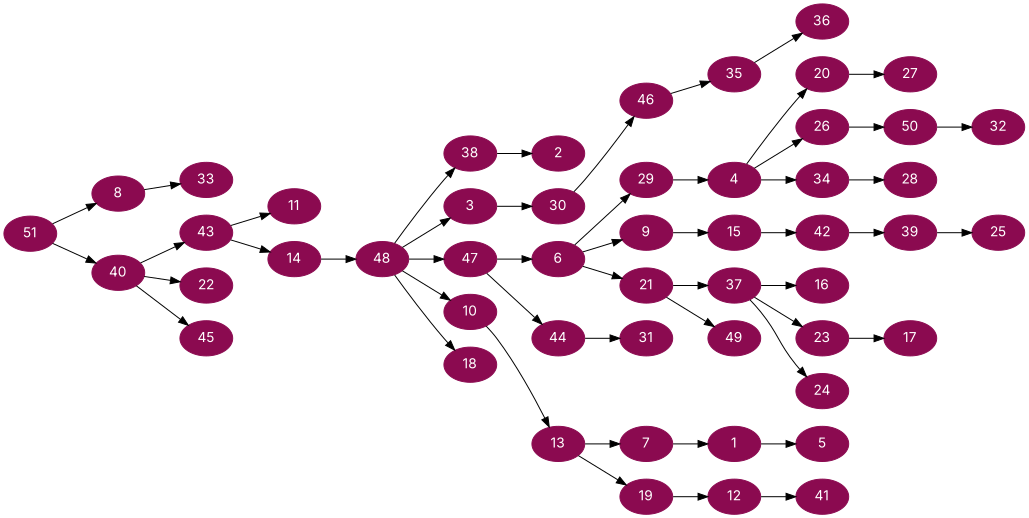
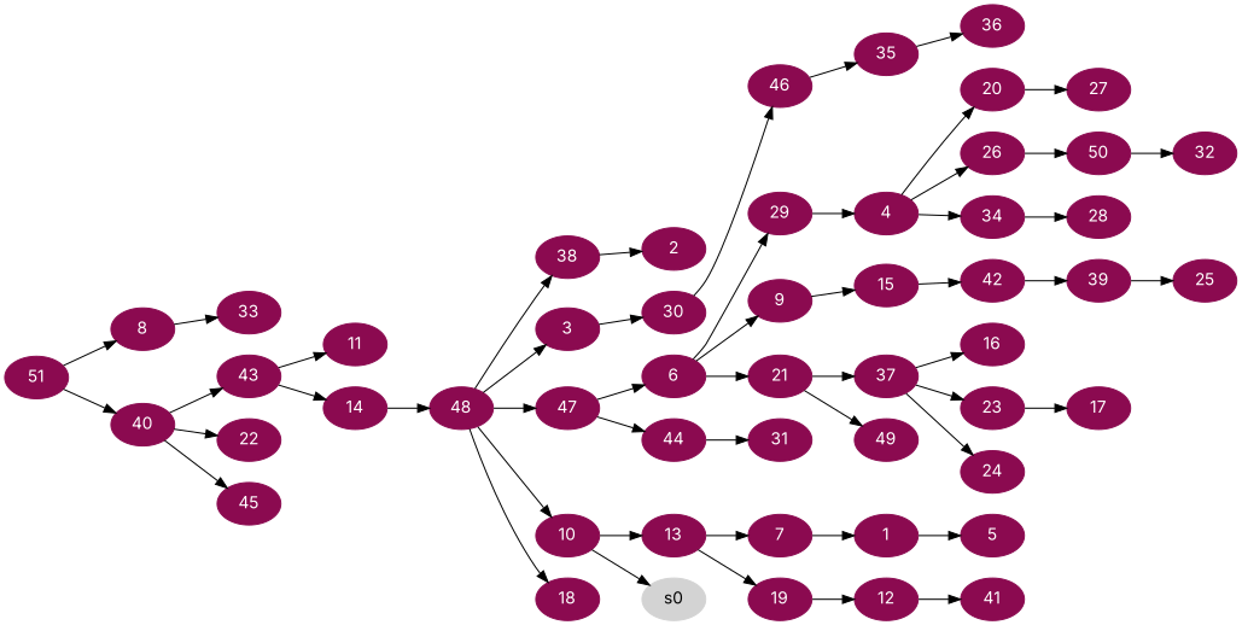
  digraph {
    rankdir=LR
    fontname=Inter
    node [color=deeppink4 fontcolor=white style=filled fontname=Inter]
    edge [fontname=Inter]
    7
    1
    5
    38
    2
    48
    3
    47
    10
    18
    30
    29
    4
    20
    26
    34
    6
    44
    9
    21
    13
    19
    51
    8
    40
    33
    15
+   s0 [color=lightgrey fontcolor=black]
    43
    11
    14
    12
    41
    42
    37
    16
    23
    24
    17
    27
    49
    22
    45
    39
    25
    50
    28
    46
    31
    32
    35
    36
    7 -> 1
    1 -> 5
    38 -> 2
    48 -> 38
    48 -> 3
    48 -> 47
    48 -> 10
    48 -> 18
    3 -> 30
    47 -> 6
    47 -> 44
    10 -> 13
+   10 -> s0
    30 -> 46
    29 -> 4
    4 -> 20
    4 -> 26
    4 -> 34
    20 -> 27
    26 -> 50
    34 -> 28
    6 -> 29
    6 -> 9
    6 -> 21
    44 -> 31
    9 -> 15
    21 -> 37
    21 -> 49
    13 -> 7
    13 -> 19
    19 -> 12
    51 -> 8
    51 -> 40
    8 -> 33
    40 -> 43
    40 -> 22
    40 -> 45
    15 -> 42
    43 -> 11
    43 -> 14
    14 -> 48
    12 -> 41
    42 -> 39
    37 -> 16
    37 -> 23
    37 -> 24
    23 -> 17
    39 -> 25
    50 -> 32
    46 -> 35
    35 -> 36
  }
